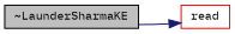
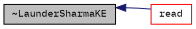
  digraph {
    rankdir=LR
    fontname="IBM Plex Mono"
    node [fontname="IBM Plex Mono" fontsize=10 shape=record]
    n1 [color=black fillcolor=grey75 fontcolor=black height=0.2 label="~LaunderSharmaKE" style=filled width=0.4]
    n2 [color=red height=0.2 label=read width=0.4]
-   n1 -> n2 [color=midnightblue fontname="IBM Plex Mono" fontsize=10 labelfontname=Helvetica labelfontsize=10 style=solid]
+   n2 -> n1 [color=midnightblue fontname="IBM Plex Mono" fontsize=10 labelfontname=Helvetica labelfontsize=10 style=solid]
  }
